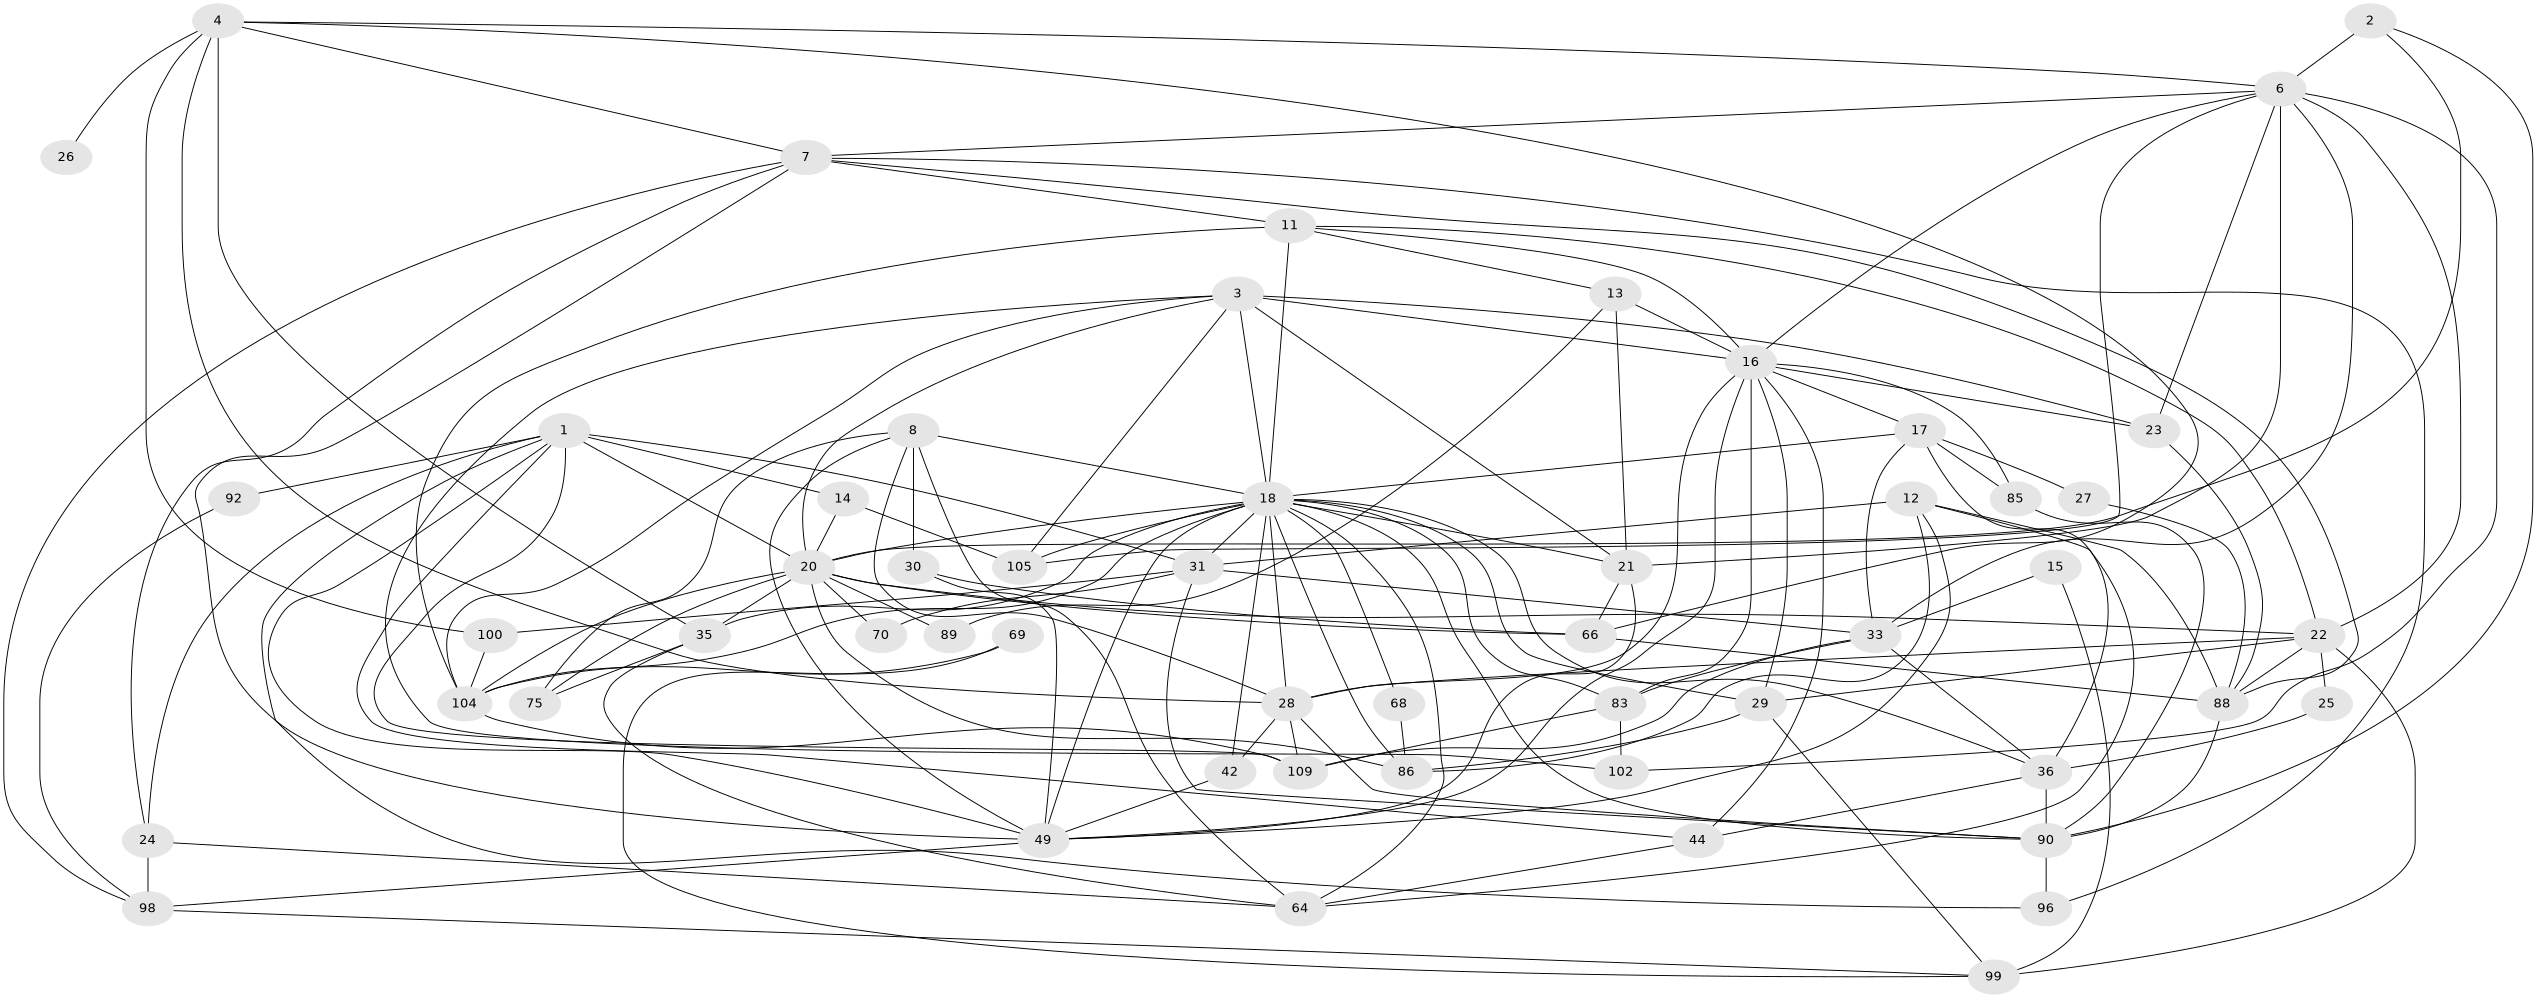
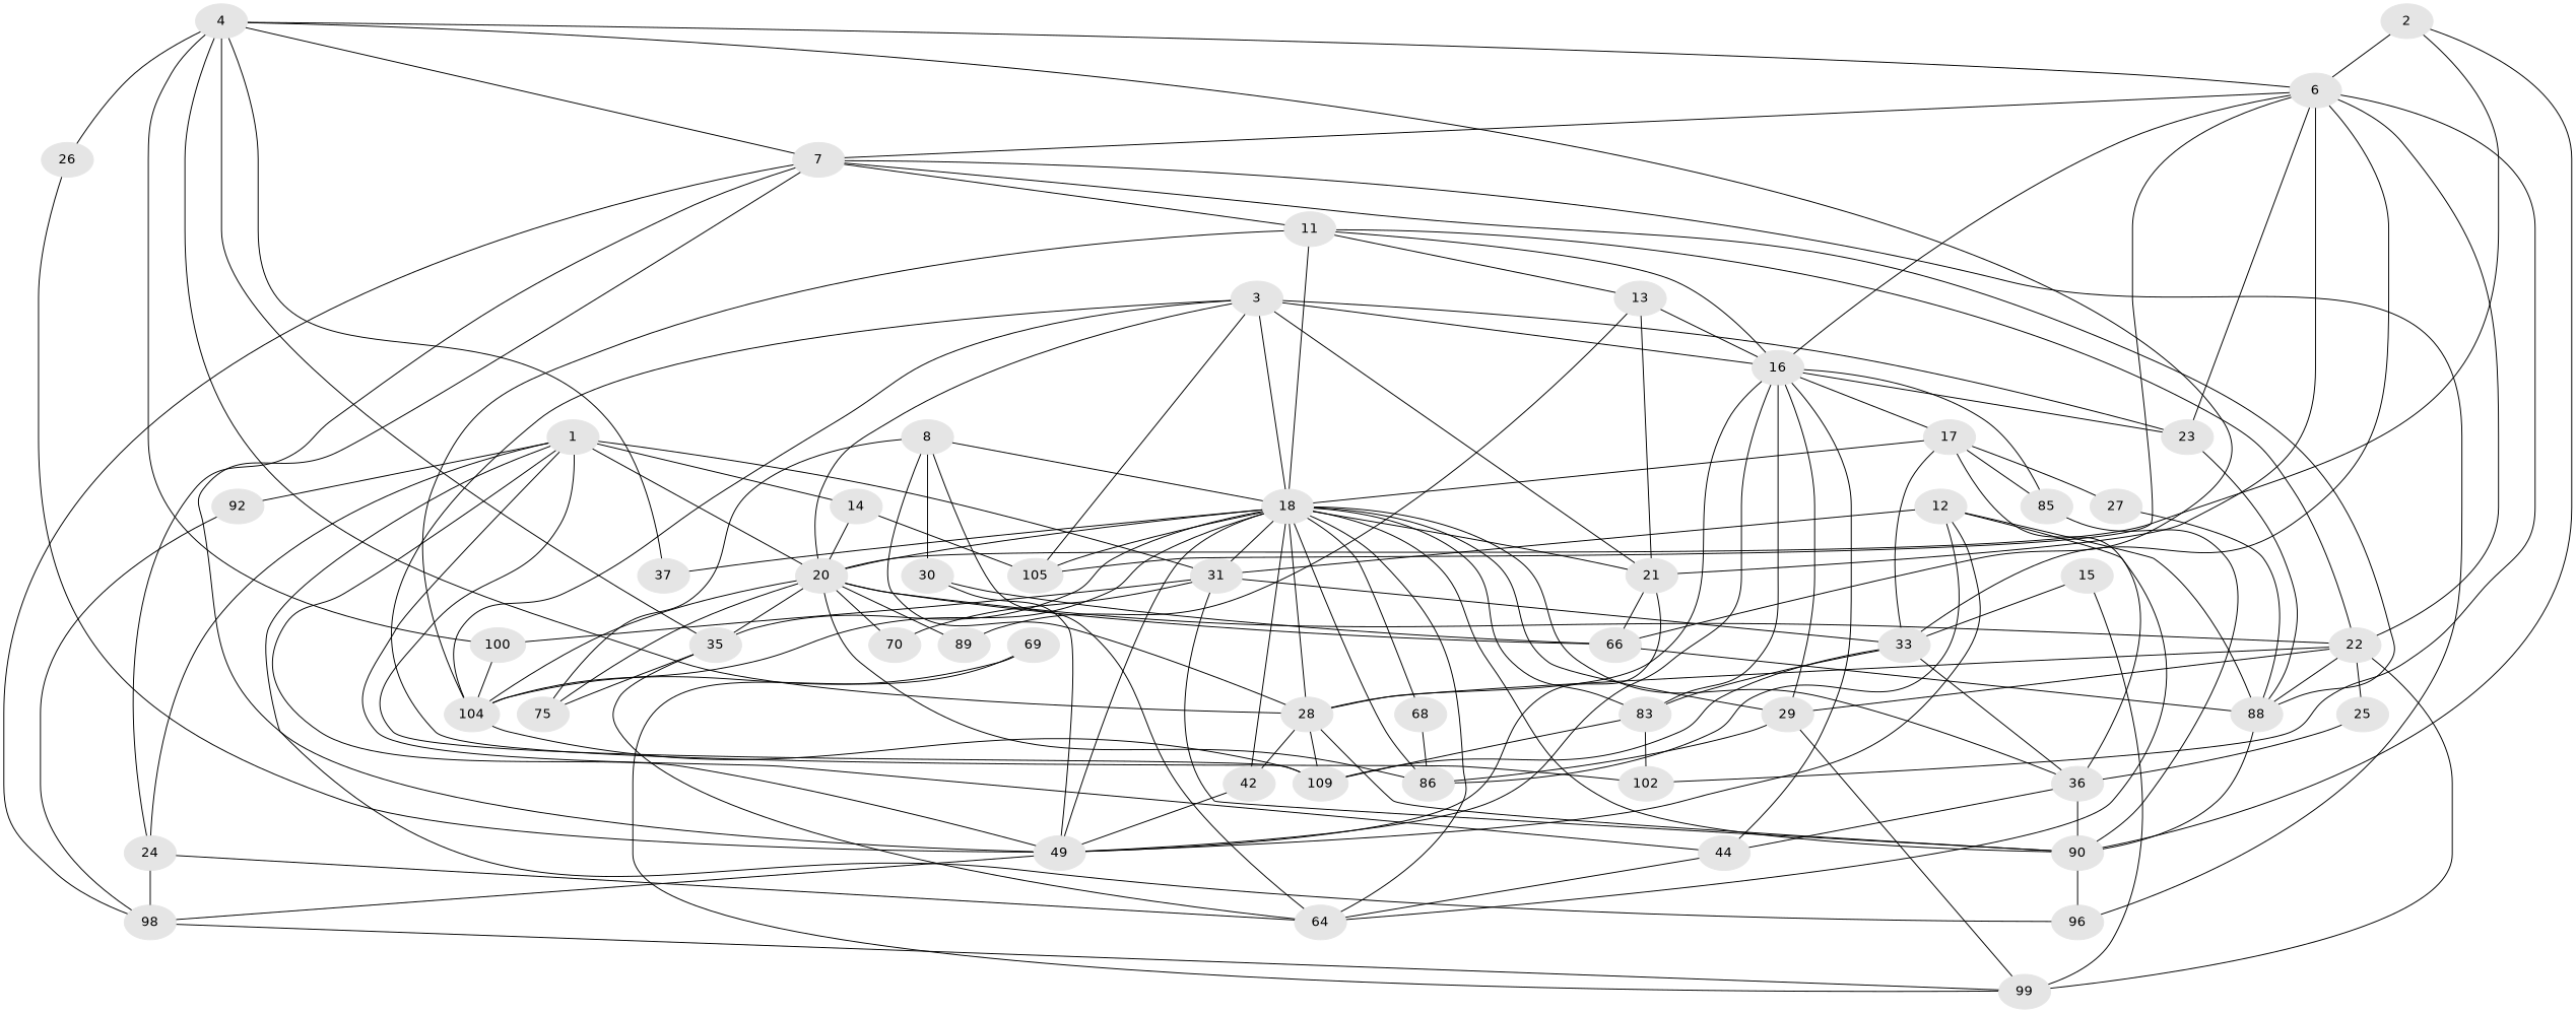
  graph {
    fontname="DejaVu Sans"
    node [color=gray90 fontname="DejaVu Sans" style=filled]
    edge [fontname="DejaVu Sans"]
    1 [super="+56"]
    14
    20 [super="+40+57+46"]
    24
    31 [super="+47"]
    44
    49 [super="+59+50"]
    92
    96
    109
    105
    104 [super="+112"]
    35 [super="+73"]
    66 [super="+81"]
    22 [super="+84+45"]
    75
    86
    89
    70
    64 [super="+74"]
    98
    90 [super="+93"]
    100
    33 [super="+87"]
    2 [super="+91"]
    6 [super="+10+76+110"]
    16 [super="+52+34"]
    21 [super="+65"]
    23
    102
    7 [super="+61"]
    3 [super="+67"]
    18 [super="+103+78+39+43+48"]
    28 [super="+60+95"]
    17 [super="+79+53+101"]
    29 [super="+54"]
    83 [super="+97"]
    85
+   37
    36 [super="+58"]
    42
    68
    88
    4 [super="+38+5"]
    26
    11 [super="+94+108"]
    99
    25
    13
    8 [super="+9+106"]
    30
    12 [super="+51"]
    15
    27
    69
    1 -- 14
    1 -- 20 [weight=2]
    1 -- 24
    1 -- 31 [weight=2]
    1 -- 44
    1 -- 49
    1 -- 92 [weight=2]
    1 -- 96
    1 -- 109
    14 -- 20
    14 -- 105
    20 -- 104
    20 -- 35
    20 -- 66
    20 -- 22 [weight=2]
    20 -- 75
    20 -- 86 [weight=2]
    20 -- 89
    20 -- 70
    24 -- 64
    24 -- 98
    31 -- 70
    31 -- 90
    31 -- 100
    31 -- 33
    44 -- 64
    49 -- 98
    92 -- 98
    104 -- 109
    35 -- 75
    35 -- 64
    66 -- 88
    22 -- 28
    22 -- 29
    22 -- 88
    22 -- 99
    22 -- 25
    98 -- 99
    90 -- 96
    100 -- 104
    33 -- 109
    33 -- 83
    33 -- 36
    2 -- 20
    2 -- 90
    2 -- 6 [weight=2]
    6 -- 105
    6 -- 22
    6 -- 33
    6 -- 16
    6 -- 21
    6 -- 23
    6 -- 102
    6 -- 7
    16 -- 44
    16 -- 49
    16 -- 23
    16 -- 28
    16 -- 17
    16 -- 29
    16 -- 83
    16 -- 85
    21 -- 49
    21 -- 66
    23 -- 88
    7 -- 24
    7 -- 49
    7 -- 96
    7 -- 98
    7 -- 88
    7 -- 11
    3 -- 20
    3 -- 105
    3 -- 104
    3 -- 16 [weight=2]
    3 -- 21
    3 -- 23
    3 -- 102
    3 -- 18
    18 -- 20
    18 -- 31
    18 -- 49 [weight=2]
    18 -- 105
    18 -- 104
    18 -- 35
    18 -- 86
    18 -- 64
    18 -- 90
    18 -- 21
    18 -- 28
    18 -- 29
    18 -- 83
+   18 -- 37
    18 -- 36
    18 -- 42
    18 -- 68
    28 -- 109
    28 -- 90
    28 -- 42
    17 -- 33
    17 -- 18
    17 -- 85
    17 -- 36
    17 -- 27
    29 -- 86
    29 -- 99
    83 -- 109
    83 -- 102
    85 -- 90
    36 -- 44
    36 -- 90
    42 -- 49
    68 -- 86
    88 -- 90
    4 -- 35
    4 -- 66
    4 -- 100 [weight=2]
    4 -- 6
    4 -- 7
    4 -- 28
+   4 -- 37
    4 -- 26
-   8 -- 49
+   26 -- 49
    11 -- 104 [weight=2]
    11 -- 22
    11 -- 16
    11 -- 18
    11 -- 13
    25 -- 36
    13 -- 89
    13 -- 16
    13 -- 21
    8 -- 75
    8 -- 64
    8 -- 18
    8 -- 28
    8 -- 30
    30 -- 49
    30 -- 66
    12 -- 31
    12 -- 49
    12 -- 86
    12 -- 64
    12 -- 88
    15 -- 33
    15 -- 99
    27 -- 88
    69 -- 104
    69 -- 99
  }
